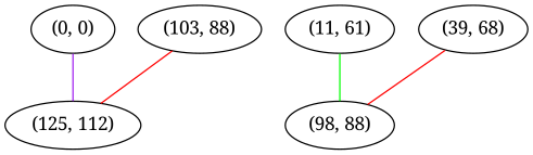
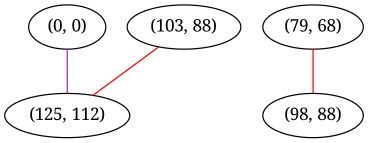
  graph {
    fontname="Noto Serif"
    node [fontname="Noto Serif"]
    edge [color=red fontname="Noto Serif" weight=1]
    "(0, 0)"
    "(125, 112)"
-   "(11, 61)"
    "(98, 88)"
    "(103, 88)"
-   "(79, 68)" [label="(39, 68)"]
+   "(79, 68)"
    "(0, 0)" -- "(125, 112)" [color=purple weight=4]
-   "(11, 61)" -- "(98, 88)" [color=green weight=2]
    "(103, 88)" -- "(125, 112)"
    "(79, 68)" -- "(98, 88)"
  }
